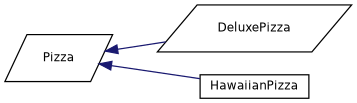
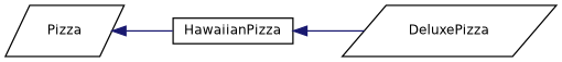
  digraph {
    rankdir=LR
    node [color=black fillcolor=white fontname=Helvetica fontsize=10 shape=parallelogram style=filled]
    edge [color=midnightblue dir=back fontname=Helvetica fontsize=10 labelfontname=Helvetica labelfontsize=10 style=solid]
    n1 [height=0.2 label=Pizza width=0.4]
    n2 [height=0.2 label=DeluxePizza width=0.4]
    n3 [height=0.2 label=HawaiianPizza shape=box width=0.4]
-   n1 -> n2
+   n3 -> n2
    n1 -> n3
  }
